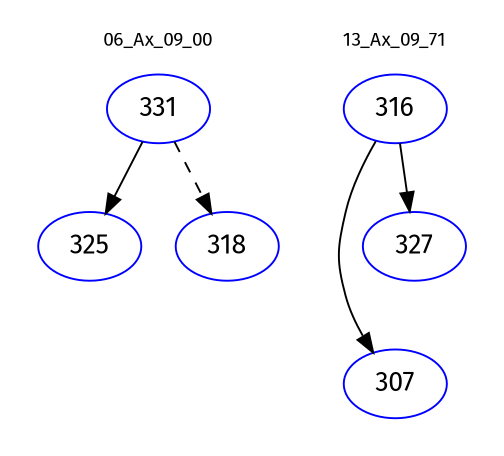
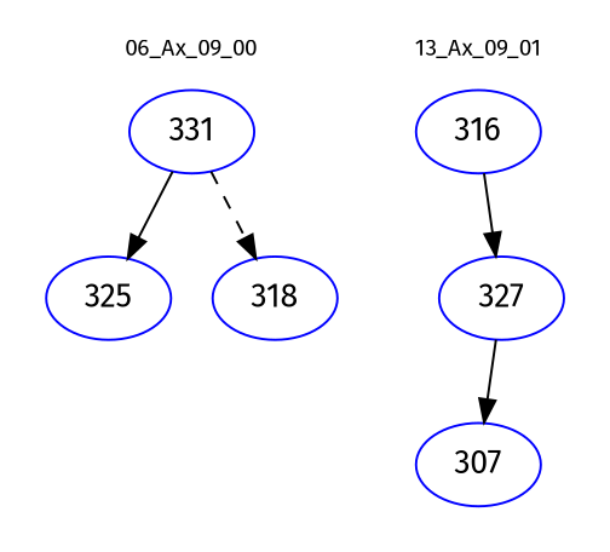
  digraph {
    fontname="Fira Sans"
    node [color=blue fontname="Fira Sans"]
    edge [color=black fontname="Fira Sans" style=solid]
    n1 [label=331]
    n2 [label=325]
    n3 [label=318]
    n4 [label=316]
    n5 [label=307]
    n6 [label=327]
    subgraph cluster_1 {
      color=white
      fontsize=10
      label="06_Ax_09_00"
      n1
      n2
      n3
    }
    subgraph cluster_2 {
      color=white
      fontsize=10
-     label="13_Ax_09_71"
+     label="13_Ax_09_01"
      n4
      n5
      n6
    }
    n1 -> n2
    n1 -> n3 [style=dashed]
-   n4 -> n5
+   n6 -> n5
    n4 -> n6
  }
